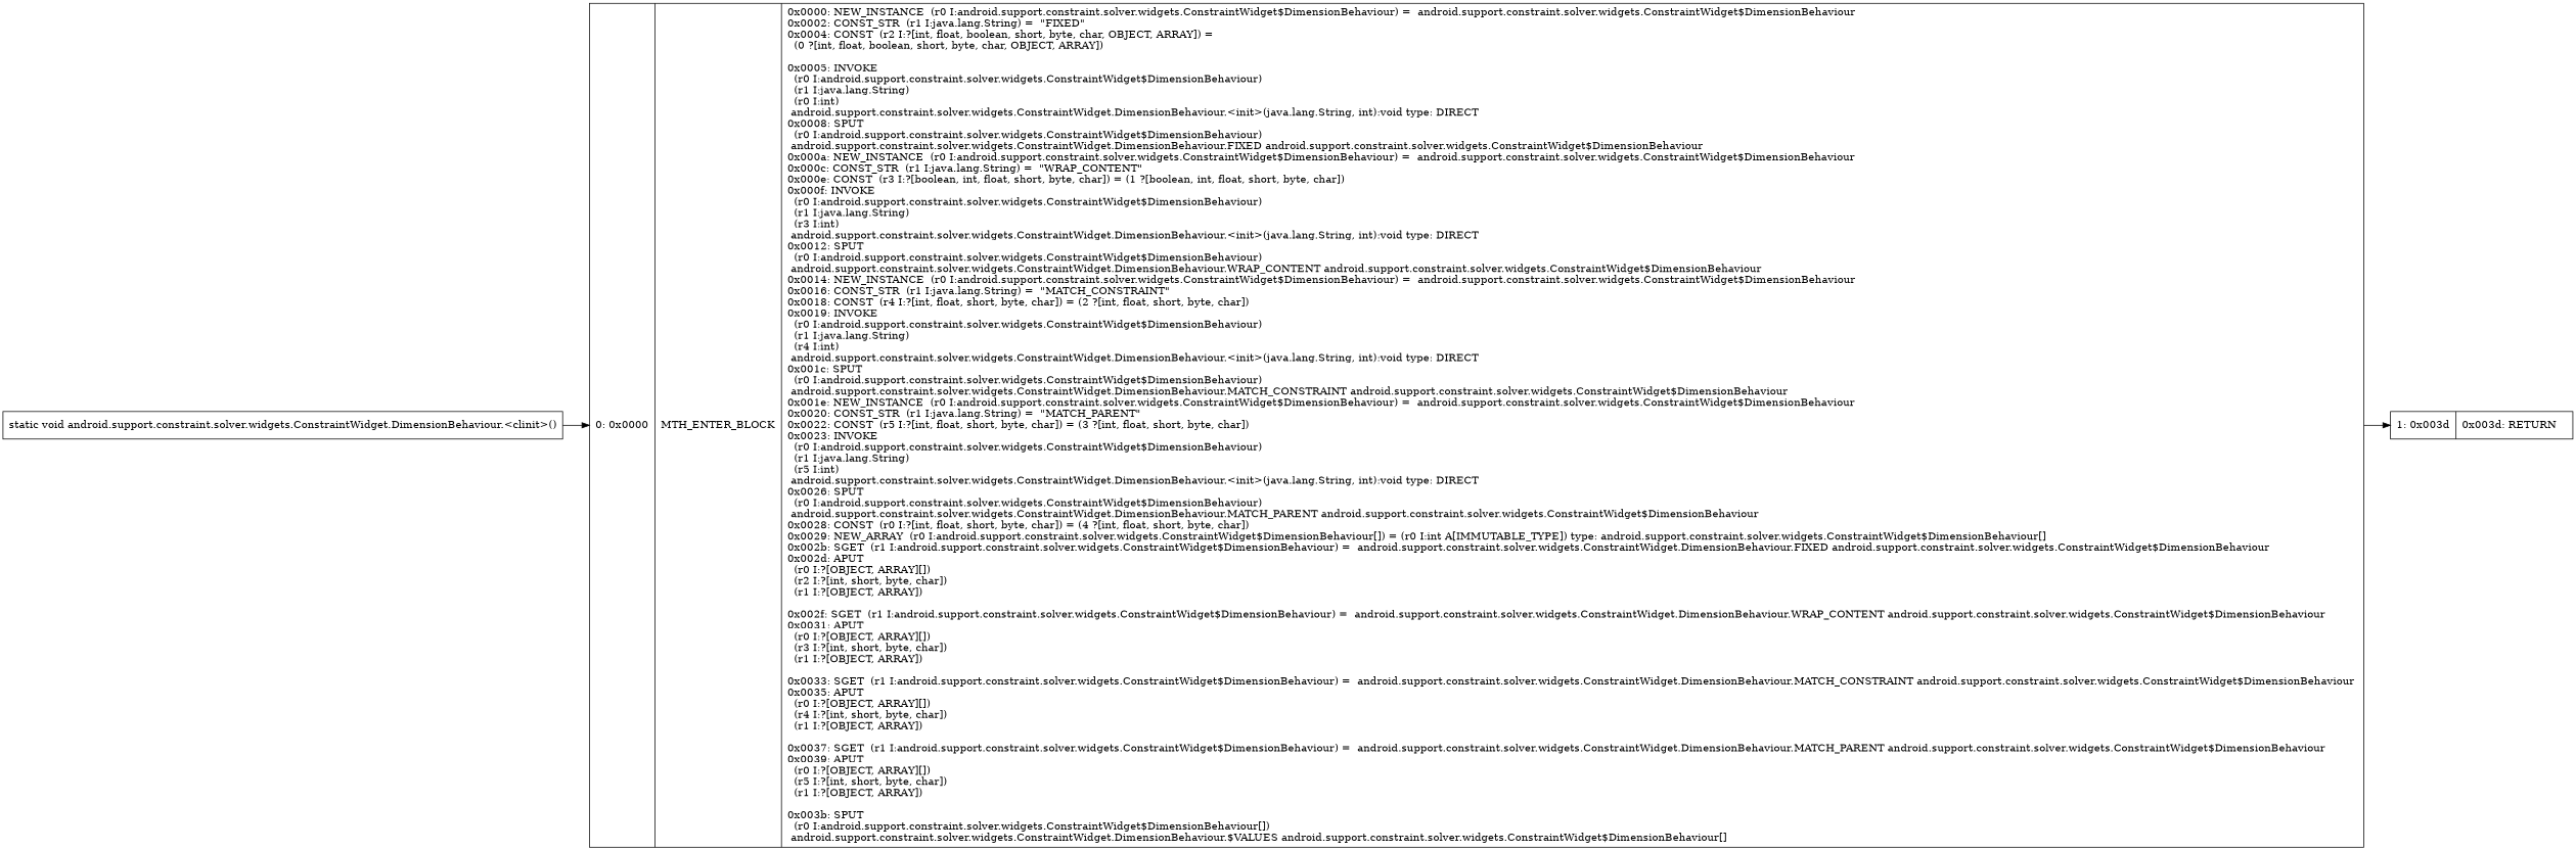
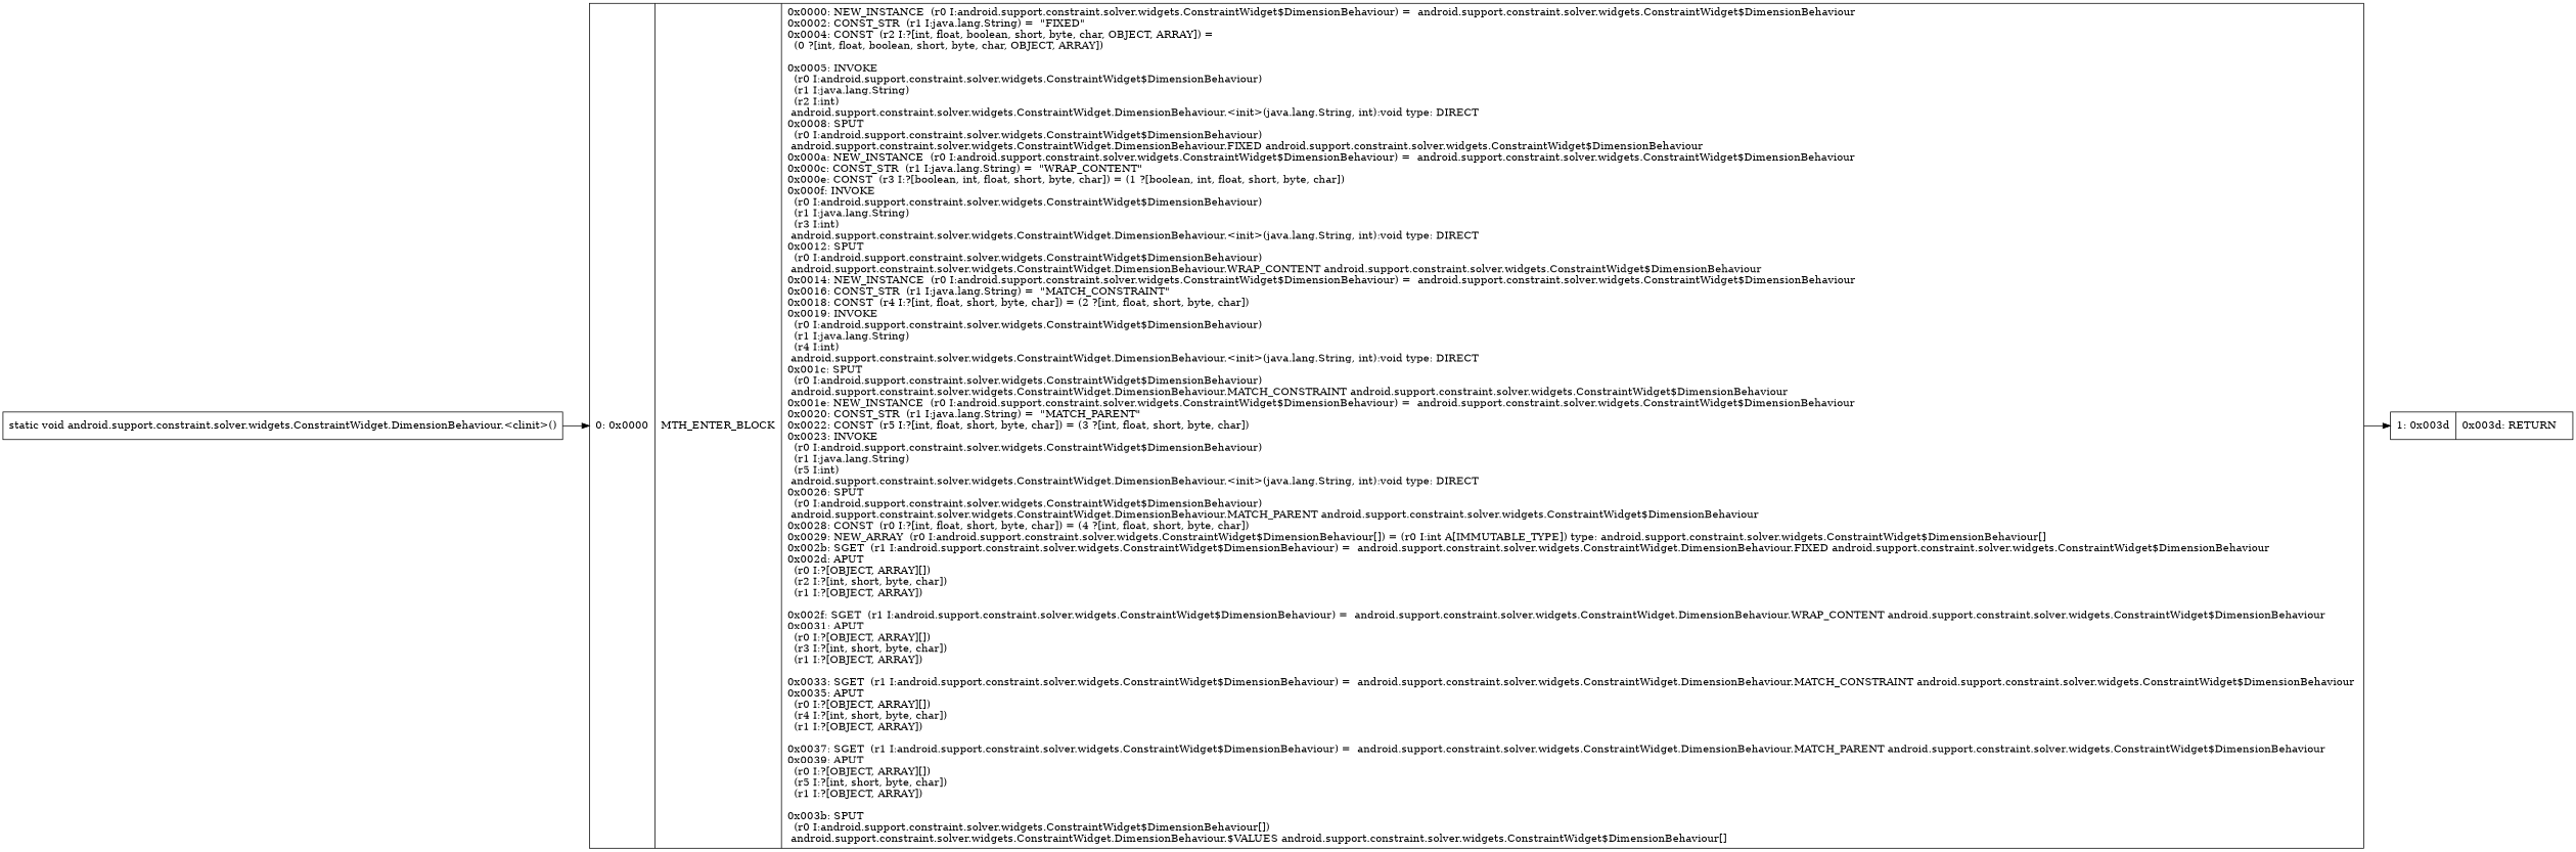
  digraph {
    rankdir=LR
    node [shape=record]
-   n1 [label="{0\:\ 0x0000|MTH_ENTER_BLOCK\l|0x0000: NEW_INSTANCE  (r0 I:android.support.constraint.solver.widgets.ConstraintWidget$DimensionBehaviour) =  android.support.constraint.solver.widgets.ConstraintWidget$DimensionBehaviour \l0x0002: CONST_STR  (r1 I:java.lang.String) =  \"FIXED\" \l0x0004: CONST  (r2 I:?[int, float, boolean, short, byte, char, OBJECT, ARRAY]) = \l  (0 ?[int, float, boolean, short, byte, char, OBJECT, ARRAY])\l \l0x0005: INVOKE  \l  (r0 I:android.support.constraint.solver.widgets.ConstraintWidget$DimensionBehaviour)\l  (r1 I:java.lang.String)\l  (r0 I:int)\l android.support.constraint.solver.widgets.ConstraintWidget.DimensionBehaviour.\<init\>(java.lang.String, int):void type: DIRECT \l0x0008: SPUT  \l  (r0 I:android.support.constraint.solver.widgets.ConstraintWidget$DimensionBehaviour)\l android.support.constraint.solver.widgets.ConstraintWidget.DimensionBehaviour.FIXED android.support.constraint.solver.widgets.ConstraintWidget$DimensionBehaviour \l0x000a: NEW_INSTANCE  (r0 I:android.support.constraint.solver.widgets.ConstraintWidget$DimensionBehaviour) =  android.support.constraint.solver.widgets.ConstraintWidget$DimensionBehaviour \l0x000c: CONST_STR  (r1 I:java.lang.String) =  \"WRAP_CONTENT\" \l0x000e: CONST  (r3 I:?[boolean, int, float, short, byte, char]) = (1 ?[boolean, int, float, short, byte, char]) \l0x000f: INVOKE  \l  (r0 I:android.support.constraint.solver.widgets.ConstraintWidget$DimensionBehaviour)\l  (r1 I:java.lang.String)\l  (r3 I:int)\l android.support.constraint.solver.widgets.ConstraintWidget.DimensionBehaviour.\<init\>(java.lang.String, int):void type: DIRECT \l0x0012: SPUT  \l  (r0 I:android.support.constraint.solver.widgets.ConstraintWidget$DimensionBehaviour)\l android.support.constraint.solver.widgets.ConstraintWidget.DimensionBehaviour.WRAP_CONTENT android.support.constraint.solver.widgets.ConstraintWidget$DimensionBehaviour \l0x0014: NEW_INSTANCE  (r0 I:android.support.constraint.solver.widgets.ConstraintWidget$DimensionBehaviour) =  android.support.constraint.solver.widgets.ConstraintWidget$DimensionBehaviour \l0x0016: CONST_STR  (r1 I:java.lang.String) =  \"MATCH_CONSTRAINT\" \l0x0018: CONST  (r4 I:?[int, float, short, byte, char]) = (2 ?[int, float, short, byte, char]) \l0x0019: INVOKE  \l  (r0 I:android.support.constraint.solver.widgets.ConstraintWidget$DimensionBehaviour)\l  (r1 I:java.lang.String)\l  (r4 I:int)\l android.support.constraint.solver.widgets.ConstraintWidget.DimensionBehaviour.\<init\>(java.lang.String, int):void type: DIRECT \l0x001c: SPUT  \l  (r0 I:android.support.constraint.solver.widgets.ConstraintWidget$DimensionBehaviour)\l android.support.constraint.solver.widgets.ConstraintWidget.DimensionBehaviour.MATCH_CONSTRAINT android.support.constraint.solver.widgets.ConstraintWidget$DimensionBehaviour \l0x001e: NEW_INSTANCE  (r0 I:android.support.constraint.solver.widgets.ConstraintWidget$DimensionBehaviour) =  android.support.constraint.solver.widgets.ConstraintWidget$DimensionBehaviour \l0x0020: CONST_STR  (r1 I:java.lang.String) =  \"MATCH_PARENT\" \l0x0022: CONST  (r5 I:?[int, float, short, byte, char]) = (3 ?[int, float, short, byte, char]) \l0x0023: INVOKE  \l  (r0 I:android.support.constraint.solver.widgets.ConstraintWidget$DimensionBehaviour)\l  (r1 I:java.lang.String)\l  (r5 I:int)\l android.support.constraint.solver.widgets.ConstraintWidget.DimensionBehaviour.\<init\>(java.lang.String, int):void type: DIRECT \l0x0026: SPUT  \l  (r0 I:android.support.constraint.solver.widgets.ConstraintWidget$DimensionBehaviour)\l android.support.constraint.solver.widgets.ConstraintWidget.DimensionBehaviour.MATCH_PARENT android.support.constraint.solver.widgets.ConstraintWidget$DimensionBehaviour \l0x0028: CONST  (r0 I:?[int, float, short, byte, char]) = (4 ?[int, float, short, byte, char]) \l0x0029: NEW_ARRAY  (r0 I:android.support.constraint.solver.widgets.ConstraintWidget$DimensionBehaviour[]) = (r0 I:int A[IMMUTABLE_TYPE]) type: android.support.constraint.solver.widgets.ConstraintWidget$DimensionBehaviour[] \l0x002b: SGET  (r1 I:android.support.constraint.solver.widgets.ConstraintWidget$DimensionBehaviour) =  android.support.constraint.solver.widgets.ConstraintWidget.DimensionBehaviour.FIXED android.support.constraint.solver.widgets.ConstraintWidget$DimensionBehaviour \l0x002d: APUT  \l  (r0 I:?[OBJECT, ARRAY][])\l  (r2 I:?[int, short, byte, char])\l  (r1 I:?[OBJECT, ARRAY])\l \l0x002f: SGET  (r1 I:android.support.constraint.solver.widgets.ConstraintWidget$DimensionBehaviour) =  android.support.constraint.solver.widgets.ConstraintWidget.DimensionBehaviour.WRAP_CONTENT android.support.constraint.solver.widgets.ConstraintWidget$DimensionBehaviour \l0x0031: APUT  \l  (r0 I:?[OBJECT, ARRAY][])\l  (r3 I:?[int, short, byte, char])\l  (r1 I:?[OBJECT, ARRAY])\l \l0x0033: SGET  (r1 I:android.support.constraint.solver.widgets.ConstraintWidget$DimensionBehaviour) =  android.support.constraint.solver.widgets.ConstraintWidget.DimensionBehaviour.MATCH_CONSTRAINT android.support.constraint.solver.widgets.ConstraintWidget$DimensionBehaviour \l0x0035: APUT  \l  (r0 I:?[OBJECT, ARRAY][])\l  (r4 I:?[int, short, byte, char])\l  (r1 I:?[OBJECT, ARRAY])\l \l0x0037: SGET  (r1 I:android.support.constraint.solver.widgets.ConstraintWidget$DimensionBehaviour) =  android.support.constraint.solver.widgets.ConstraintWidget.DimensionBehaviour.MATCH_PARENT android.support.constraint.solver.widgets.ConstraintWidget$DimensionBehaviour \l0x0039: APUT  \l  (r0 I:?[OBJECT, ARRAY][])\l  (r5 I:?[int, short, byte, char])\l  (r1 I:?[OBJECT, ARRAY])\l \l0x003b: SPUT  \l  (r0 I:android.support.constraint.solver.widgets.ConstraintWidget$DimensionBehaviour[])\l android.support.constraint.solver.widgets.ConstraintWidget.DimensionBehaviour.$VALUES android.support.constraint.solver.widgets.ConstraintWidget$DimensionBehaviour[] \l}"]
+   n1 [label="{0\:\ 0x0000|MTH_ENTER_BLOCK\l|0x0000: NEW_INSTANCE  (r0 I:android.support.constraint.solver.widgets.ConstraintWidget$DimensionBehaviour) =  android.support.constraint.solver.widgets.ConstraintWidget$DimensionBehaviour \l0x0002: CONST_STR  (r1 I:java.lang.String) =  \"FIXED\" \l0x0004: CONST  (r2 I:?[int, float, boolean, short, byte, char, OBJECT, ARRAY]) = \l  (0 ?[int, float, boolean, short, byte, char, OBJECT, ARRAY])\l \l0x0005: INVOKE  \l  (r0 I:android.support.constraint.solver.widgets.ConstraintWidget$DimensionBehaviour)\l  (r1 I:java.lang.String)\l  (r2 I:int)\l android.support.constraint.solver.widgets.ConstraintWidget.DimensionBehaviour.\<init\>(java.lang.String, int):void type: DIRECT \l0x0008: SPUT  \l  (r0 I:android.support.constraint.solver.widgets.ConstraintWidget$DimensionBehaviour)\l android.support.constraint.solver.widgets.ConstraintWidget.DimensionBehaviour.FIXED android.support.constraint.solver.widgets.ConstraintWidget$DimensionBehaviour \l0x000a: NEW_INSTANCE  (r0 I:android.support.constraint.solver.widgets.ConstraintWidget$DimensionBehaviour) =  android.support.constraint.solver.widgets.ConstraintWidget$DimensionBehaviour \l0x000c: CONST_STR  (r1 I:java.lang.String) =  \"WRAP_CONTENT\" \l0x000e: CONST  (r3 I:?[boolean, int, float, short, byte, char]) = (1 ?[boolean, int, float, short, byte, char]) \l0x000f: INVOKE  \l  (r0 I:android.support.constraint.solver.widgets.ConstraintWidget$DimensionBehaviour)\l  (r1 I:java.lang.String)\l  (r3 I:int)\l android.support.constraint.solver.widgets.ConstraintWidget.DimensionBehaviour.\<init\>(java.lang.String, int):void type: DIRECT \l0x0012: SPUT  \l  (r0 I:android.support.constraint.solver.widgets.ConstraintWidget$DimensionBehaviour)\l android.support.constraint.solver.widgets.ConstraintWidget.DimensionBehaviour.WRAP_CONTENT android.support.constraint.solver.widgets.ConstraintWidget$DimensionBehaviour \l0x0014: NEW_INSTANCE  (r0 I:android.support.constraint.solver.widgets.ConstraintWidget$DimensionBehaviour) =  android.support.constraint.solver.widgets.ConstraintWidget$DimensionBehaviour \l0x0016: CONST_STR  (r1 I:java.lang.String) =  \"MATCH_CONSTRAINT\" \l0x0018: CONST  (r4 I:?[int, float, short, byte, char]) = (2 ?[int, float, short, byte, char]) \l0x0019: INVOKE  \l  (r0 I:android.support.constraint.solver.widgets.ConstraintWidget$DimensionBehaviour)\l  (r1 I:java.lang.String)\l  (r4 I:int)\l android.support.constraint.solver.widgets.ConstraintWidget.DimensionBehaviour.\<init\>(java.lang.String, int):void type: DIRECT \l0x001c: SPUT  \l  (r0 I:android.support.constraint.solver.widgets.ConstraintWidget$DimensionBehaviour)\l android.support.constraint.solver.widgets.ConstraintWidget.DimensionBehaviour.MATCH_CONSTRAINT android.support.constraint.solver.widgets.ConstraintWidget$DimensionBehaviour \l0x001e: NEW_INSTANCE  (r0 I:android.support.constraint.solver.widgets.ConstraintWidget$DimensionBehaviour) =  android.support.constraint.solver.widgets.ConstraintWidget$DimensionBehaviour \l0x0020: CONST_STR  (r1 I:java.lang.String) =  \"MATCH_PARENT\" \l0x0022: CONST  (r5 I:?[int, float, short, byte, char]) = (3 ?[int, float, short, byte, char]) \l0x0023: INVOKE  \l  (r0 I:android.support.constraint.solver.widgets.ConstraintWidget$DimensionBehaviour)\l  (r1 I:java.lang.String)\l  (r5 I:int)\l android.support.constraint.solver.widgets.ConstraintWidget.DimensionBehaviour.\<init\>(java.lang.String, int):void type: DIRECT \l0x0026: SPUT  \l  (r0 I:android.support.constraint.solver.widgets.ConstraintWidget$DimensionBehaviour)\l android.support.constraint.solver.widgets.ConstraintWidget.DimensionBehaviour.MATCH_PARENT android.support.constraint.solver.widgets.ConstraintWidget$DimensionBehaviour \l0x0028: CONST  (r0 I:?[int, float, short, byte, char]) = (4 ?[int, float, short, byte, char]) \l0x0029: NEW_ARRAY  (r0 I:android.support.constraint.solver.widgets.ConstraintWidget$DimensionBehaviour[]) = (r0 I:int A[IMMUTABLE_TYPE]) type: android.support.constraint.solver.widgets.ConstraintWidget$DimensionBehaviour[] \l0x002b: SGET  (r1 I:android.support.constraint.solver.widgets.ConstraintWidget$DimensionBehaviour) =  android.support.constraint.solver.widgets.ConstraintWidget.DimensionBehaviour.FIXED android.support.constraint.solver.widgets.ConstraintWidget$DimensionBehaviour \l0x002d: APUT  \l  (r0 I:?[OBJECT, ARRAY][])\l  (r2 I:?[int, short, byte, char])\l  (r1 I:?[OBJECT, ARRAY])\l \l0x002f: SGET  (r1 I:android.support.constraint.solver.widgets.ConstraintWidget$DimensionBehaviour) =  android.support.constraint.solver.widgets.ConstraintWidget.DimensionBehaviour.WRAP_CONTENT android.support.constraint.solver.widgets.ConstraintWidget$DimensionBehaviour \l0x0031: APUT  \l  (r0 I:?[OBJECT, ARRAY][])\l  (r3 I:?[int, short, byte, char])\l  (r1 I:?[OBJECT, ARRAY])\l \l0x0033: SGET  (r1 I:android.support.constraint.solver.widgets.ConstraintWidget$DimensionBehaviour) =  android.support.constraint.solver.widgets.ConstraintWidget.DimensionBehaviour.MATCH_CONSTRAINT android.support.constraint.solver.widgets.ConstraintWidget$DimensionBehaviour \l0x0035: APUT  \l  (r0 I:?[OBJECT, ARRAY][])\l  (r4 I:?[int, short, byte, char])\l  (r1 I:?[OBJECT, ARRAY])\l \l0x0037: SGET  (r1 I:android.support.constraint.solver.widgets.ConstraintWidget$DimensionBehaviour) =  android.support.constraint.solver.widgets.ConstraintWidget.DimensionBehaviour.MATCH_PARENT android.support.constraint.solver.widgets.ConstraintWidget$DimensionBehaviour \l0x0039: APUT  \l  (r0 I:?[OBJECT, ARRAY][])\l  (r5 I:?[int, short, byte, char])\l  (r1 I:?[OBJECT, ARRAY])\l \l0x003b: SPUT  \l  (r0 I:android.support.constraint.solver.widgets.ConstraintWidget$DimensionBehaviour[])\l android.support.constraint.solver.widgets.ConstraintWidget.DimensionBehaviour.$VALUES android.support.constraint.solver.widgets.ConstraintWidget$DimensionBehaviour[] \l}"]
    n2 [label="{1\:\ 0x003d|0x003d: RETURN   \l}"]
    n3 [label="{static void android.support.constraint.solver.widgets.ConstraintWidget.DimensionBehaviour.\<clinit\>() }"]
    n1 -> n2
    n3 -> n1
  }
